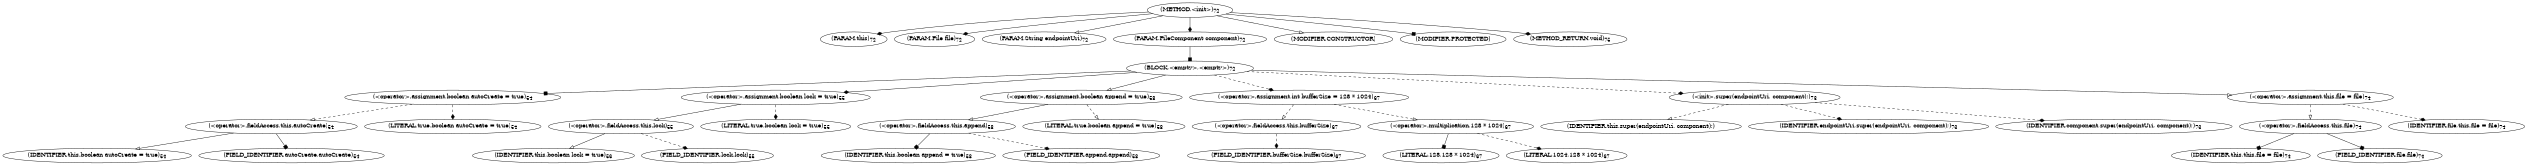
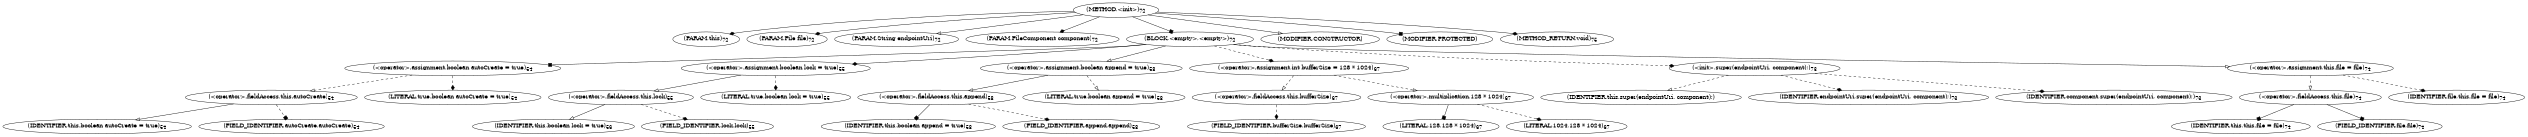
  digraph {
    edge [arrowhead=diamond style=solid]
    n1 [label=<(METHOD,&lt;init&gt;)<SUB>72</SUB>>]
    n2 [label=<(PARAM,this)<SUB>72</SUB>>]
    n3 [label=<(PARAM,File file)<SUB>72</SUB>>]
    n4 [label=<(PARAM,String endpointUri)<SUB>72</SUB>>]
    n5 [label=<(PARAM,FileComponent component)<SUB>72</SUB>>]
    n6 [label=<(BLOCK,&lt;empty&gt;,&lt;empty&gt;)<SUB>72</SUB>>]
    n7 [label=<(MODIFIER,CONSTRUCTOR)>]
    n8 [label=<(MODIFIER,PROTECTED)>]
    n9 [label=<(METHOD_RETURN,void)<SUB>75</SUB>>]
    n10 [label=<(&lt;operator&gt;.assignment,boolean autoCreate = true)<SUB>54</SUB>>]
    n11 [label=<(&lt;operator&gt;.assignment,boolean lock = true)<SUB>55</SUB>>]
    n12 [label=<(&lt;operator&gt;.assignment,boolean append = true)<SUB>58</SUB>>]
    n13 [label=<(&lt;operator&gt;.assignment,int bufferSize = 128 * 1024)<SUB>67</SUB>>]
    n14 [label=<(&lt;init&gt;,super(endpointUri, component);)<SUB>73</SUB>>]
    n15 [label=<(&lt;operator&gt;.assignment,this.file = file)<SUB>74</SUB>>]
    n16 [label=<(&lt;operator&gt;.fieldAccess,this.autoCreate)<SUB>54</SUB>>]
    n17 [label=<(LITERAL,true,boolean autoCreate = true)<SUB>54</SUB>>]
    n18 [label=<(&lt;operator&gt;.fieldAccess,this.lock)<SUB>55</SUB>>]
    n19 [label=<(LITERAL,true,boolean lock = true)<SUB>55</SUB>>]
    n20 [label=<(&lt;operator&gt;.fieldAccess,this.append)<SUB>58</SUB>>]
    n21 [label=<(LITERAL,true,boolean append = true)<SUB>58</SUB>>]
    n22 [label=<(&lt;operator&gt;.fieldAccess,this.bufferSize)<SUB>67</SUB>>]
    n23 [label=<(&lt;operator&gt;.multiplication,128 * 1024)<SUB>67</SUB>>]
    n24 [label=<(IDENTIFIER,this,super(endpointUri, component);)>]
    n25 [label=<(IDENTIFIER,endpointUri,super(endpointUri, component);)<SUB>73</SUB>>]
    n26 [label=<(IDENTIFIER,component,super(endpointUri, component);)<SUB>73</SUB>>]
    n27 [label=<(&lt;operator&gt;.fieldAccess,this.file)<SUB>74</SUB>>]
    n28 [label=<(IDENTIFIER,file,this.file = file)<SUB>74</SUB>>]
    n29 [label=<(IDENTIFIER,this,boolean autoCreate = true)<SUB>54</SUB>>]
    n30 [label=<(FIELD_IDENTIFIER,autoCreate,autoCreate)<SUB>54</SUB>>]
    n31 [label=<(IDENTIFIER,this,boolean lock = true)<SUB>56</SUB>>]
    n32 [label=<(FIELD_IDENTIFIER,lock,lock)<SUB>55</SUB>>]
    n33 [label=<(IDENTIFIER,this,boolean append = true)<SUB>58</SUB>>]
    n34 [label=<(FIELD_IDENTIFIER,append,append)<SUB>58</SUB>>]
    n35 [label=<(FIELD_IDENTIFIER,bufferSize,bufferSize)<SUB>67</SUB>>]
    n36 [label=<(LITERAL,128,128 * 1024)<SUB>67</SUB>>]
    n37 [label=<(LITERAL,1024,128 * 1024)<SUB>67</SUB>>]
    n38 [label=<(IDENTIFIER,this,this.file = file)<SUB>74</SUB>>]
    n39 [label=<(FIELD_IDENTIFIER,file,file)<SUB>74</SUB>>]
    n1 -> n2
    n1 -> n3
    n1 -> n4 [arrowhead=onormal]
    n1 -> n5
-   n5 -> n6 [arrowhead=box]
+   n1 -> n6 [arrowhead=box]
    n1 -> n7 [arrowhead=onormal]
    n1 -> n8 [arrowhead=box]
    n1 -> n9
    n6 -> n10 [arrowhead=box]
    n6 -> n11
    n6 -> n12 [arrowhead=onormal]
    n6 -> n13 [style=dashed]
    n6 -> n14 [style=dashed]
    n6 -> n15 [arrowhead=onormal]
    n10 -> n16 [arrowhead=onormal style=dashed]
    n10 -> n17 [style=dashed]
    n11 -> n18 [arrowhead=onormal]
    n11 -> n19 [style=dashed]
    n12 -> n20 [arrowhead=onormal]
    n12 -> n21 [arrowhead=onormal style=dashed]
    n13 -> n22 [arrowhead=onormal style=dashed]
    n13 -> n23 [arrowhead=onormal style=dashed]
    n14 -> n24 [arrowhead=onormal style=dashed]
    n14 -> n25 [style=dashed]
    n14 -> n26 [style=dashed]
    n15 -> n27 [arrowhead=onormal style=dashed]
    n15 -> n28 [style=dashed]
    n16 -> n29 [arrowhead=onormal]
-   n16 -> n30 [arrowhead=box]
+   n16 -> n30 [arrowhead=box style=dashed]
    n18 -> n31 [arrowhead=onormal]
    n18 -> n32 [style=dashed]
    n20 -> n33 [arrowhead=box]
    n20 -> n34 [style=dashed]
    n22 -> n35 [style=dashed]
    n23 -> n36 [arrowhead=box]
    n23 -> n37 [style=dashed]
    n27 -> n38 [arrowhead=box]
    n27 -> n39 [arrowhead=box]
  }
